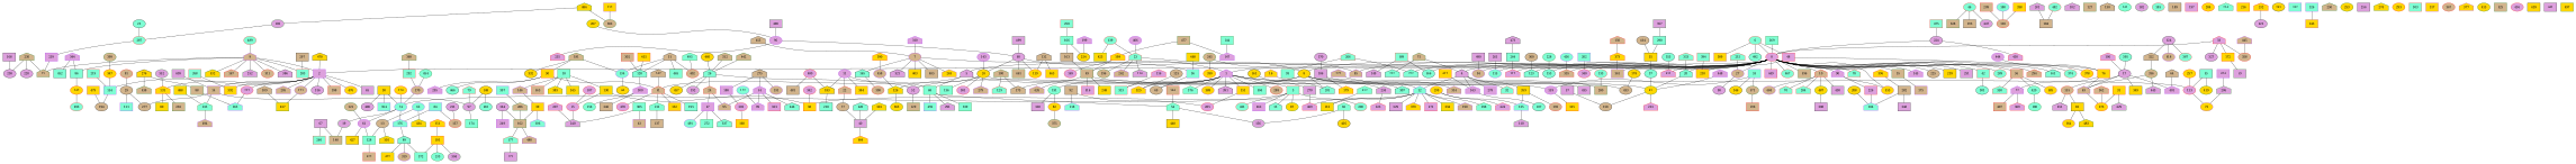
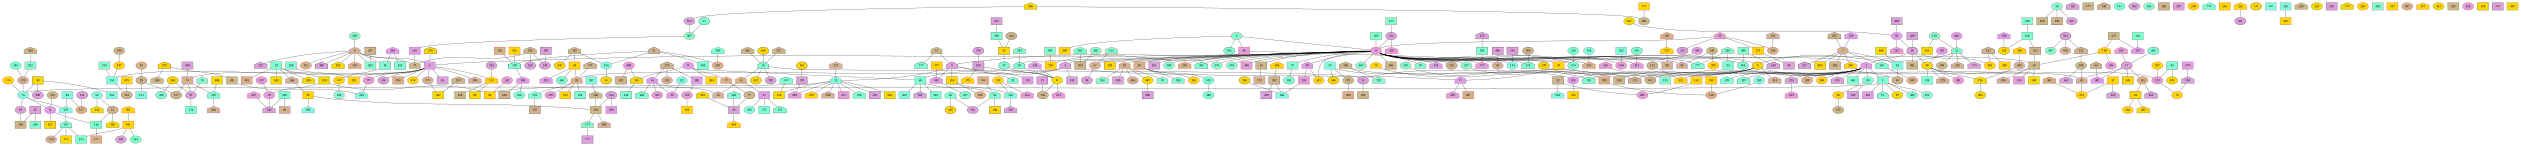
  graph {
    fontname="Noto Serif"
    node [color=red fillcolor=aquamarine fontname="Noto Serif" shape=ellipse style=filled]
    edge [fontname="Noto Serif"]
    267 [color=darkgreen fillcolor=gold]
    96 [color=purple fillcolor=plum]
    60 [color=black fillcolor=plum]
    255 [fillcolor=plum shape=house]
    1 [color=purple fillcolor=plum shape=house]
    28 [color=black fillcolor=gold]
    119 [fillcolor=gold]
    461 [color=darkgreen fillcolor=tan shape=box]
    3 [shape=box]
    151 [color=purple fillcolor=gold shape=box]
    173 [color=black fillcolor=tan shape=house]
    191 [color=darkgreen]
    234 [color=darkgreen fillcolor=plum shape=house]
    288 [fillcolor=tan]
    307 [color=black shape=house]
    313 [shape=box]
    325 [color=purple fillcolor=gold shape=house]
    376 [color=darkgreen shape=house]
    388 [color=purple fillcolor=gold]
    391 [color=black fillcolor=plum shape=house]
    404 [color=darkgreen shape=box]
    113 [fillcolor=plum]
    126 [color=darkgreen fillcolor=gold shape=house]
    136 [color=darkgreen shape=box]
    279 [color=purple fillcolor=tan shape=house]
    381 [fillcolor=plum]
    15 [color=black shape=house]
    74 [color=purple]
    87 [color=darkgreen fillcolor=gold]
    200
    431
    462 [color=purple fillcolor=plum shape=box]
    285 [fillcolor=plum]
    82 [color=purple fillcolor=gold]
    320 [color=black fillcolor=plum shape=box]
    223 [fillcolor=plum shape=house]
    0 [fillcolor=plum]
    2 [color=purple fillcolor=plum shape=box]
    4 [color=black fillcolor=plum shape=house]
    5 [color=black fillcolor=plum shape=house]
    8 [color=black fillcolor=gold]
    10 [fillcolor=tan shape=house]
    20 [color=black shape=house]
    27 [color=purple fillcolor=tan]
    35 [color=darkgreen fillcolor=tan shape=box]
    42 [shape=box]
    49 [color=darkgreen fillcolor=tan shape=box]
    56 [fillcolor=tan shape=box]
    78 [shape=house]
    85 [color=purple fillcolor=tan shape=house]
    90 [color=purple fillcolor=plum shape=house]
    94 [color=purple fillcolor=tan]
    115 [color=purple]
    117 [fillcolor=plum shape=house]
    123 [color=black shape=house]
    145 [color=purple fillcolor=plum shape=house]
    153 [color=black]
    222 [color=black shape=house]
    225 [color=black fillcolor=tan]
+   237
    239 [color=black fillcolor=gold shape=box]
    251 [color=darkgreen fillcolor=plum shape=box]
    289
    294 [fillcolor=tan shape=house]
    335 [fillcolor=tan shape=house]
    340 [fillcolor=plum]
    341 [color=black shape=house]
    361 [color=purple fillcolor=tan shape=box]
    366 [color=black]
    374
-   378 [fillcolor=gold]
+   378
    411 [fillcolor=plum shape=house]
    449 [fillcolor=plum shape=box]
    467
    496 [color=darkgreen fillcolor=tan shape=box]
    453 [color=purple fillcolor=gold]
    14 [color=purple fillcolor=tan shape=box]
    65 [color=darkgreen fillcolor=plum shape=box]
    131 [fillcolor=gold shape=house]
    154 [color=purple shape=box]
    171 [color=purple fillcolor=tan]
    205 [color=purple fillcolor=tan shape=house]
    217 [fillcolor=plum]
    316 [color=black fillcolor=plum]
    392 [color=purple fillcolor=gold shape=box]
    398 [fillcolor=tan shape=box]
    476 [color=purple fillcolor=gold]
    12 [color=purple shape=house]
    32 [shape=house]
    278 [color=purple fillcolor=plum shape=box]
    343 [color=purple fillcolor=plum shape=house]
    359 [color=black fillcolor=gold shape=box]
    68 [color=darkgreen shape=box]
    91 [fillcolor=tan shape=house]
    435 [color=darkgreen fillcolor=plum shape=box]
    52 [color=black fillcolor=plum]
    69 [color=black fillcolor=tan]
    201 [color=black shape=house]
    280 [color=darkgreen fillcolor=tan shape=box]
    314 [color=purple fillcolor=tan shape=house]
    433 [color=black fillcolor=tan]
    70 [shape=house]
    284 [shape=house]
    430 [color=darkgreen fillcolor=plum shape=box]
    484 [color=purple fillcolor=tan]
    487 [color=darkgreen fillcolor=gold]
    41 [color=darkgreen fillcolor=gold]
    98 [color=black fillcolor=plum]
    175 [color=purple fillcolor=tan shape=box]
    301 [color=black]
    46
    328 [color=darkgreen fillcolor=tan shape=box]
    393 [color=black fillcolor=tan shape=box]
    447 [color=darkgreen fillcolor=plum]
    159 [color=purple fillcolor=plum]
    248 [color=darkgreen fillcolor=gold shape=box]
    416 [fillcolor=plum shape=box]
    426 [color=purple fillcolor=tan shape=house]
    350 [shape=house]
    385 [color=purple fillcolor=gold]
    420 [color=darkgreen]
    226 [fillcolor=plum shape=box]
    209 [fillcolor=tan shape=box]
    97 [color=darkgreen fillcolor=plum]
    235 [color=darkgreen shape=house]
    277 [color=black fillcolor=tan]
    80 [color=darkgreen fillcolor=gold shape=box]
    236 [color=darkgreen fillcolor=tan shape=box]
    194 [color=black fillcolor=tan]
    437 [color=darkgreen fillcolor=gold shape=box]
    265 [color=purple shape=house]
    19 [color=darkgreen fillcolor=plum]
    61 [color=purple fillcolor=plum]
    176 [color=purple shape=house]
    38 [fillcolor=gold shape=box]
    190 [color=purple fillcolor=tan shape=house]
    213 [color=darkgreen fillcolor=gold shape=box]
    298 [color=darkgreen shape=house]
    329 [color=black fillcolor=plum shape=box]
    334 [color=darkgreen fillcolor=gold shape=box]
    379 [color=purple fillcolor=gold shape=house]
    469 [fillcolor=plum shape=house]
    471 [fillcolor=plum shape=box]
    107 [color=black]
    135 [color=purple shape=house]
    193 [fillcolor=tan]
    54 [color=darkgreen shape=house]
    291 [color=darkgreen fillcolor=plum shape=house]
    339 [color=darkgreen shape=box]
    459 [color=purple shape=box]
    152 [color=purple fillcolor=gold shape=box]
    195 [color=black shape=box]
    231 [color=darkgreen shape=house]
    478 [fillcolor=plum]
    6
    48 [fillcolor=plum shape=box]
    309 [color=purple fillcolor=gold shape=box]
    492 [color=black]
    76 [fillcolor=gold shape=box]
    210 [fillcolor=gold shape=box]
    229 [color=darkgreen fillcolor=tan shape=box]
    9 [color=purple fillcolor=tan shape=house]
    71 [color=darkgreen fillcolor=tan shape=house]
    86 [color=black shape=box]
    167 [fillcolor=tan shape=house]
    252 [color=darkgreen fillcolor=plum shape=house]
    283 [shape=box]
    311 [fillcolor=tan]
    386 [color=black fillcolor=plum shape=house]
    432 [color=darkgreen fillcolor=gold shape=house]
    142 [fillcolor=gold]
    308 [color=black fillcolor=plum shape=box]
    174 [color=darkgreen shape=box]
    494 [color=purple fillcolor=tan shape=house]
    158 [color=black fillcolor=tan]
    221 [fillcolor=plum shape=house]
    23 [shape=house]
    114 [color=darkgreen fillcolor=plum shape=house]
    196 [color=darkgreen fillcolor=tan]
    262 [color=purple fillcolor=tan shape=house]
    73 [color=purple fillcolor=gold]
    365 [color=darkgreen fillcolor=gold]
    33 [fillcolor=plum shape=house]
    172 [fillcolor=gold shape=box]
    327 [color=black fillcolor=plum]
    358 [fillcolor=tan]
    59 [color=darkgreen fillcolor=plum shape=box]
    37 [color=black]
    63 [color=purple fillcolor=tan shape=house]
    72 [color=purple fillcolor=plum shape=house]
    315 [fillcolor=gold shape=box]
    26 [color=black shape=house]
    24 [fillcolor=tan shape=house]
    192 [color=darkgreen fillcolor=plum]
    457 [color=black fillcolor=gold]
    47 [color=purple fillcolor=plum shape=box]
    95 [color=purple fillcolor=tan shape=house]
    272 [color=darkgreen shape=box]
    337 [color=black shape=house]
    491 [color=purple]
    55 [color=black fillcolor=gold shape=box]
    380 [color=darkgreen]
    156 [color=darkgreen fillcolor=plum]
    440 [color=black fillcolor=gold shape=box]
    11 [color=purple fillcolor=plum]
    22 [fillcolor=tan shape=house]
    183 [color=black fillcolor=gold shape=house]
    384 [color=purple fillcolor=gold shape=box]
    77 [color=black fillcolor=tan]
    218 [color=black shape=box]
    40 [color=darkgreen fillcolor=plum shape=box]
    36 [color=purple shape=box]
    7 [color=purple fillcolor=tan]
    165 [color=black shape=house]
    263 [color=purple fillcolor=gold shape=house]
    321 [color=black fillcolor=plum shape=house]
    403 [color=black fillcolor=gold shape=box]
    485 [color=black fillcolor=tan shape=box]
    108 [fillcolor=tan]
    140 [color=darkgreen fillcolor=tan shape=box]
    128 [color=darkgreen shape=box]
    427 [color=black fillcolor=gold shape=box]
    89 [color=black shape=house]
    30 [color=black fillcolor=gold shape=box]
    354 [color=purple shape=box]
    408 [color=black fillcolor=plum]
    422 [fillcolor=tan shape=box]
    75 [color=darkgreen fillcolor=tan shape=house]
    212 [color=black shape=house]
    273 [fillcolor=gold]
    369 [fillcolor=plum shape=house]
    407 [fillcolor=tan shape=box]
    17 [color=black fillcolor=plum]
    155 [fillcolor=tan]
    349 [color=black fillcolor=gold shape=box]
    401 [color=purple fillcolor=plum shape=house]
    83 [color=black fillcolor=gold shape=box]
    451 [color=black fillcolor=plum shape=house]
    464 [fillcolor=gold shape=house]
    493
    104 [color=purple shape=house]
    137 [color=black fillcolor=tan shape=box]
    50 [fillcolor=gold shape=box]
    295 [color=purple fillcolor=plum shape=house]
    466 [color=black]
    34 [color=purple fillcolor=plum shape=house]
    99 [color=purple fillcolor=plum shape=house]
-   333 [fillcolor=plum shape=box]
+   333 [fillcolor=plum]
    446 [color=black shape=house]
    79 [shape=house]
    106 [fillcolor=plum shape=house]
    45 [color=black shape=box]
    419 [color=darkgreen fillcolor=gold]
    121 [color=darkgreen fillcolor=tan]
    122 [color=purple]
    124 [fillcolor=gold]
    13 [color=black fillcolor=tan]
    105 [color=darkgreen fillcolor=gold shape=house]
    62 [color=purple]
    434 [color=darkgreen fillcolor=gold shape=house]
    130 [color=darkgreen fillcolor=gold shape=box]
    25 [fillcolor=plum]
    240 [color=darkgreen fillcolor=plum shape=house]
    18 [color=darkgreen shape=box]
    146 [color=purple fillcolor=tan shape=house]
    345 [color=darkgreen fillcolor=gold shape=box]
    363 [fillcolor=tan shape=box]
    383 [color=darkgreen fillcolor=gold shape=house]
    39 [color=purple fillcolor=gold shape=box]
    132 [color=black fillcolor=tan shape=house]
    463 [color=purple fillcolor=gold shape=box]
    139
    423 [color=darkgreen fillcolor=gold shape=box]
    67 [color=black fillcolor=plum shape=box]
    260 [shape=box]
    143 [color=purple fillcolor=plum]
    144 [fillcolor=tan shape=box]
    162 [color=darkgreen fillcolor=tan shape=box]
    306 [color=purple shape=house]
    177 [shape=house]
    480 [color=purple fillcolor=tan shape=house]
    148 [color=black fillcolor=gold]
    410 [color=black]
    364 [color=purple fillcolor=gold]
    483 [color=darkgreen fillcolor=gold shape=house]
    66 [color=darkgreen shape=house]
    405 [color=black fillcolor=gold]
    57 [color=black fillcolor=plum shape=box]
    53 [color=purple shape=box]
    346 [color=black fillcolor=gold]
    371 [color=darkgreen fillcolor=tan]
    296 [fillcolor=tan shape=box]
    271 [color=black fillcolor=plum shape=box]
    163 [color=black fillcolor=tan shape=box]
    164 [color=black fillcolor=plum]
    249 [color=purple fillcolor=plum shape=box]
    166 [color=darkgreen shape=box]
    254 [color=black fillcolor=gold]
    170 [color=purple fillcolor=tan]
    100 [color=darkgreen fillcolor=tan shape=house]
    129 [shape=house]
    319 [color=purple fillcolor=tan]
    372 [color=darkgreen shape=box]
    472 [color=darkgreen fillcolor=gold shape=box]
    84 [color=purple shape=box]
    157 [fillcolor=tan]
    181 [color=darkgreen fillcolor=tan shape=house]
    134 [color=purple]
    332 [color=black fillcolor=gold]
    44 [color=black fillcolor=gold]
    51 [color=black fillcolor=tan shape=house]
    120 [color=black shape=house]
    402 [fillcolor=tan]
    465 [color=darkgreen shape=box]
    300 [color=purple fillcolor=plum shape=house]
    246 [color=black fillcolor=tan shape=box]
    356 [color=darkgreen]
    184 [color=black fillcolor=tan shape=box]
    186 [color=black fillcolor=plum shape=box]
    179 [fillcolor=gold shape=house]
    187 [fillcolor=plum]
    375 [color=darkgreen fillcolor=tan]
    198 [fillcolor=gold shape=house]
    169 [fillcolor=plum]
    16 [color=purple fillcolor=gold shape=house]
    206 [color=darkgreen fillcolor=plum shape=house]
    211 [color=black fillcolor=plum]
    215 [shape=house]
    219 [shape=box]
    224 [color=black fillcolor=plum]
    450 [fillcolor=plum shape=house]
    208 [color=black fillcolor=gold]
    227 [color=purple fillcolor=tan shape=house]
    228 [color=darkgreen]
    230 [color=darkgreen fillcolor=tan shape=house]
    220 [color=black fillcolor=plum]
    238 [color=black fillcolor=plum]
    118 [fillcolor=tan]
    180 [color=purple]
    168 [color=black fillcolor=plum shape=box]
    207 [fillcolor=plum shape=house]
    245 [color=darkgreen fillcolor=tan]
    330 [fillcolor=gold]
    247 [color=black fillcolor=tan shape=house]
    199 [color=purple fillcolor=plum shape=house]
    257 [fillcolor=gold]
    258 [shape=box]
    259 [color=purple fillcolor=plum shape=box]
    261 [color=black fillcolor=plum shape=box]
    264 [color=black shape=box]
    88 [color=darkgreen fillcolor=tan shape=box]
    266 [shape=house]
    93 [color=darkgreen shape=box]
    269 [color=darkgreen shape=box]
    31 [fillcolor=gold shape=box]
    429 [color=darkgreen fillcolor=plum shape=house]
    275 [color=black fillcolor=tan shape=house]
    188 [color=purple fillcolor=plum shape=box]
    331 [color=purple fillcolor=tan]
    203 [fillcolor=plum]
    160 [fillcolor=gold shape=box]
    276 [color=black fillcolor=gold shape=house]
    438 [color=darkgreen fillcolor=tan shape=house]
    29 [color=black fillcolor=tan]
    111 [color=purple shape=box]
    81 [fillcolor=tan]
    133
-   281 [color=darkgreen fillcolor=plum shape=house]
+   281 [color=darkgreen shape=house]
    282 [color=black fillcolor=tan shape=box]
    348 [color=black fillcolor=plum shape=box]
    92 [color=black fillcolor=tan shape=box]
    318 [color=purple shape=house]
    286 [color=darkgreen fillcolor=tan shape=house]
    287
    21 [color=black]
    103 [color=darkgreen fillcolor=plum]
    290 [color=black shape=box]
    292 [shape=box]
    297 [color=black fillcolor=tan shape=box]
    302 [fillcolor=tan shape=box]
    305 [color=darkgreen shape=box]
    43 [color=purple fillcolor=tan shape=box]
    310 [color=purple fillcolor=plum shape=house]
    312 [color=darkgreen fillcolor=tan shape=house]
    116 [fillcolor=plum shape=house]
    323 [color=darkgreen fillcolor=gold shape=house]
    125 [color=black fillcolor=tan]
    336 [color=darkgreen fillcolor=tan]
    443 [color=darkgreen fillcolor=plum shape=house]
    322 [color=black fillcolor=tan shape=house]
    324 [color=black fillcolor=plum]
    387
    418 [color=purple fillcolor=tan]
    338 [fillcolor=gold shape=box]
    202 [color=purple shape=box]
    342 [fillcolor=plum]
    344 [color=purple fillcolor=plum shape=house]
    452 [color=black shape=box]
    347 [fillcolor=gold]
    352 [color=darkgreen fillcolor=plum]
    353 [shape=house]
    357 [color=darkgreen fillcolor=plum shape=box]
    110 [color=darkgreen fillcolor=plum shape=house]
    299 [color=purple fillcolor=gold]
    424 [fillcolor=plum shape=house]
    360 [color=black fillcolor=tan]
    362 [fillcolor=tan shape=house]
    368 [color=darkgreen fillcolor=tan shape=house]
    370 [color=black fillcolor=plum]
    101 [fillcolor=gold shape=box]
    233 [color=darkgreen]
    304 [color=darkgreen fillcolor=plum]
    351 [fillcolor=gold shape=house]
    373 [fillcolor=gold shape=house]
    150 [fillcolor=tan shape=house]
    389 [shape=box]
    149 [color=black fillcolor=plum shape=house]
    268 [shape=box]
    394 [shape=box]
    395 [color=black]
    396 [fillcolor=gold shape=house]
    397 [color=purple shape=box]
    399 [color=darkgreen fillcolor=tan]
    400 [fillcolor=plum]
    481 [color=black fillcolor=tan shape=box]
    64 [color=black fillcolor=tan shape=house]
    406 [color=purple fillcolor=plum]
    409 [color=darkgreen fillcolor=plum shape=box]
    355 [color=black]
    412 [color=darkgreen shape=house]
    414 [color=black fillcolor=tan]
    415 [fillcolor=gold shape=box]
    417 [fillcolor=gold shape=box]
    428 [color=black shape=house]
    178 [color=black fillcolor=gold]
    109 [color=black fillcolor=tan shape=house]
    442 [color=darkgreen fillcolor=tan shape=house]
    444 [color=purple fillcolor=plum]
    445 [color=purple fillcolor=tan shape=house]
    448 [color=purple fillcolor=plum shape=house]
    454 [color=darkgreen]
    455 [color=black fillcolor=tan shape=house]
    456 [color=purple]
    458 [color=purple fillcolor=tan]
    390 [fillcolor=gold shape=house]
    460 [color=black fillcolor=gold]
    468 [color=darkgreen fillcolor=gold shape=box]
    270 [color=darkgreen fillcolor=plum shape=box]
    161 [color=black fillcolor=gold]
    470 [color=black fillcolor=gold shape=house]
    473 [color=black fillcolor=plum shape=house]
    474 [color=purple fillcolor=plum shape=box]
    475 [shape=box]
    477 [color=darkgreen fillcolor=tan shape=box]
    147 [color=purple fillcolor=plum shape=house]
    244 [color=darkgreen shape=box]
    479 [color=purple fillcolor=gold shape=box]
    482
    486 [color=darkgreen fillcolor=gold shape=house]
    382 [color=darkgreen fillcolor=tan]
    112 [color=purple fillcolor=gold shape=box]
    488 [color=darkgreen fillcolor=gold shape=box]
    489
    490 [color=black fillcolor=plum shape=box]
    495 [color=darkgreen shape=house]
    498 [color=darkgreen fillcolor=plum shape=box]
    499 [color=darkgreen fillcolor=plum shape=box]
    102 [color=black fillcolor=plum shape=house]
    127 [color=darkgreen fillcolor=tan shape=box]
    138 [color=black fillcolor=tan shape=house]
    141 [color=darkgreen]
    182 [color=darkgreen fillcolor=plum]
    185
    189 [color=black fillcolor=tan shape=box]
    197 [fillcolor=plum shape=box]
    204 [fillcolor=gold]
    214 [color=darkgreen shape=house]
    216 [fillcolor=gold shape=box]
    232 [fillcolor=gold shape=house]
    421 [color=black fillcolor=plum]
    241 [color=black fillcolor=gold]
    242 [color=purple shape=box]
    326 [color=purple shape=box]
    243 [color=purple fillcolor=gold shape=box]
    250 [color=darkgreen fillcolor=tan shape=house]
    253 [color=darkgreen fillcolor=gold]
    256 [color=black fillcolor=plum shape=box]
    274 [color=darkgreen fillcolor=gold shape=house]
    293 [fillcolor=gold]
    303 [shape=box]
    317 [color=purple fillcolor=gold shape=box]
    367 [fillcolor=tan]
    377 [color=purple fillcolor=gold shape=house]
    413 [color=darkgreen fillcolor=gold]
    425 [color=darkgreen fillcolor=tan shape=box]
    436 [fillcolor=plum]
    439 [color=black fillcolor=gold shape=box]
    441 [color=black fillcolor=plum shape=box]
    497 [color=darkgreen fillcolor=gold shape=box]
    267 -- 96
    96 -- 60
    96 -- 255
    60 -- 1
    60 -- 28
    60 -- 119
    60 -- 461
    1 -- 3
    1 -- 151
    1 -- 173
    1 -- 191
    1 -- 234
    1 -- 288
    1 -- 307
    1 -- 313
    1 -- 325
    1 -- 376
    1 -- 388
    1 -- 391
    1 -- 404
    28 -- 113
    28 -- 126
    28 -- 136
    28 -- 279
    28 -- 381
    3 -- 15
    3 -- 74
    3 -- 87
    3 -- 200
    3 -- 431
    3 -- 462
    151 -- 285
    191 -- 82
    191 -- 320
    234 -- 223
    113 -- 73
    126 -- 365
    74 -- 19
    74 -- 61
    74 -- 176
    82 -- 375
    0 -- 1
    0 -- 2
    0 -- 4
    0 -- 5
    0 -- 8
    0 -- 10
    0 -- 20
    0 -- 27
    0 -- 35
    0 -- 42
    0 -- 49
    0 -- 56
    0 -- 78
    0 -- 85
    0 -- 90
    0 -- 94
    0 -- 115
    0 -- 117
    0 -- 123
    0 -- 145
    0 -- 153
    0 -- 222
    0 -- 225
+   0 -- 237
    0 -- 239
    0 -- 251
    0 -- 289
    0 -- 294
    0 -- 335
    0 -- 340
    0 -- 341
    0 -- 361
    0 -- 366
    0 -- 374
    0 -- 378
    0 -- 411
    0 -- 449
    0 -- 467
    0 -- 496
    0 -- 453
    2 -- 14
    2 -- 65
    2 -- 131
    2 -- 154
    2 -- 171
    2 -- 205
    2 -- 217
    2 -- 316
    2 -- 392
    2 -- 398
    2 -- 476
    4 -- 12
    4 -- 32
    4 -- 278
    4 -- 343
    4 -- 359
    5 -- 68
    5 -- 91
    5 -- 435
    8 -- 52
    8 -- 69
    8 -- 201
    8 -- 280
    8 -- 314
    8 -- 433
    10 -- 70
    10 -- 284
    10 -- 430
    10 -- 484
    10 -- 487
    20 -- 41
    27 -- 98
    35 -- 175
    42 -- 301
    49 -- 159
    49 -- 248
    49 -- 416
    49 -- 426
    56 -- 350
    56 -- 385
    56 -- 420
    90 -- 453
    90 -- 226
+   237 -- 209
    14 -- 97
    14 -- 235
    14 -- 277
    131 -- 80
    131 -- 236
    154 -- 194
    171 -- 437
    217 -- 265
    12 -- 38
    12 -- 190
    12 -- 213
    12 -- 298
    12 -- 329
    12 -- 334
    12 -- 379
    12 -- 469
    12 -- 471
    343 -- 107
    359 -- 135
    359 -- 193
    68 -- 54
    68 -- 291
    68 -- 339
    68 -- 459
    91 -- 152
    91 -- 195
    91 -- 231
    91 -- 478
    52 -- 229
    487 -- 308
    41 -- 158
    41 -- 221
    46 -- 328
    46 -- 393
    46 -- 447
    159 -- 315
    420 -- 380
    226 -- 104
    209 -- 118
    97 -- 174
    235 -- 494
    19 -- 140
    61 -- 128
    61 -- 427
    176 -- 89
    135 -- 110
    54 -- 156
    54 -- 440
    231 -- 137
    6 -- 0
    6 -- 48
    6 -- 309
    6 -- 492
    48 -- 76
    48 -- 210
    76 -- 63
    76 -- 72
    9 -- 2
    9 -- 71
    9 -- 86
    9 -- 167
    9 -- 252
    9 -- 283
    9 -- 311
    9 -- 386
    9 -- 432
    86 -- 142
    142 -- 493
    23 -- 8
    23 -- 114
    23 -- 196
    23 -- 262
    33 -- 0
    33 -- 172
    33 -- 327
    33 -- 358
    172 -- 59
    37 -- 41
    63 -- 273
    72 -- 369
    72 -- 407
    26 -- 52
    26 -- 24
    26 -- 192
    26 -- 457
    24 -- 47
    24 -- 95
    47 -- 272
    47 -- 337
    47 -- 491
    55 -- 37
    11 -- 68
    11 -- 22
    11 -- 183
    11 -- 384
    22 -- 77
    183 -- 218
    77 -- 40
    40 -- 464
    36 -- 69
    7 -- 36
    7 -- 165
    7 -- 263
    7 -- 321
    7 -- 403
    7 -- 485
    165 -- 108
    128 -- 422
    89 -- 319
    89 -- 372
    89 -- 472
    30 -- 74
    30 -- 354
    30 -- 408
    75 -- 4
    75 -- 212
    17 -- 63
    17 -- 155
    17 -- 349
    17 -- 401
    155 -- 83
    155 -- 451
    83 -- 364
    83 -- 483
    50 -- 91
    50 -- 295
    50 -- 466
    34 -- 95
    34 -- 99
    34 -- 333
    34 -- 446
    79 -- 97
    106 -- 17
    45 -- 113
    45 -- 419
    121 -- 61
    122 -- 99
    124 -- 74
    13 -- 128
    13 -- 105
    62 -- 13
    62 -- 434
    130 -- 38
    130 -- 25
    25 -- 240
    18 -- 130
    18 -- 146
    18 -- 345
    18 -- 363
    18 -- 383
    146 -- 39
    39 -- 162
    39 -- 306
    132 -- 119
    132 -- 463
    139 -- 23
    139 -- 423
    67 -- 140
    67 -- 260
    143 -- 28
    144 -- 54
    162 -- 177
    162 -- 480
    177 -- 271
    148 -- 97
    148 -- 410
    66 -- 156
    66 -- 405
    57 -- 158
    53 -- 159
    53 -- 346
    53 -- 371
    371 -- 296
    163 -- 49
    164 -- 162
    164 -- 249
    166 -- 163
    166 -- 254
    170 -- 74
    100 -- 173
    100 -- 129
    84 -- 176
    84 -- 157
    181 -- 50
    181 -- 134
    181 -- 332
    134 -- 44
    51 -- 134
    51 -- 120
    51 -- 402
    51 -- 465
    120 -- 300
    300 -- 246
    300 -- 356
+   184 -- 72
    186 -- 41
    186 -- 179
    187 -- 25
    198 -- 49
    198 -- 169
    16 -- 201
    206 -- 73
    211 -- 157
    215 -- 27
    219 -- 154
    224 -- 0
    224 -- 450
    208 -- 104
    227 -- 12
    228 -- 153
    230 -- 71
    230 -- 220
    230 -- 238
    180 -- 118
    168 -- 238
    207 -- 240
    245 -- 85
    245 -- 330
    247 -- 91
    199 -- 254
    257 -- 113
    258 -- 166
    259 -- 71
    261 -- 115
    264 -- 117
    88 -- 265
    266 -- 222
    266 -- 93
    269 -- 0
    31 -- 273
    31 -- 429
    275 -- 34
    275 -- 188
    275 -- 331
    188 -- 203
    203 -- 160
    276 -- 88
    276 -- 438
    29 -- 277
    29 -- 111
    81 -- 29
    133 -- 280
    281 -- 184
    282 -- 104
    282 -- 348
    92 -- 285
    92 -- 318
    286 -- 162
    287 -- 259
    21 -- 287
    103 -- 287
    290 -- 55
    292 -- 170
    297 -- 283
    302 -- 120
    305 -- 240
    305 -- 43
    310 -- 7
    312 -- 26
    116 -- 313
    323 -- 40
    125 -- 325
    336 -- 63
    336 -- 443
    322 -- 336
    324 -- 322
    324 -- 387
    324 -- 418
    338 -- 118
    202 -- 340
    342 -- 38
    344 -- 86
    344 -- 452
    347 -- 154
    352 -- 131
    353 -- 20
    357 -- 290
    299 -- 135
    299 -- 424
    360 -- 123
    362 -- 273
    368 -- 292
    370 -- 186
    101 -- 372
    101 -- 233
    101 -- 304
    351 -- 101
    373 -- 361
    150 -- 373
    389 -- 366
    389 -- 149
    268 -- 392
    394 -- 210
    395 -- 17
    396 -- 282
    397 -- 286
    399 -- 347
    400 -- 183
    400 -- 481
    64 -- 401
    406 -- 23
    409 -- 14
    355 -- 411
    412 -- 213
    414 -- 55
    415 -- 120
    417 -- 343
    428 -- 40
    178 -- 433
    109 -- 437
    442 -- 26
    444 -- 76
    445 -- 358
    448 -- 41
    454 -- 170
    455 -- 7
    456 -- 335
    458 -- 126
    390 -- 458
    460 -- 26
    468 -- 36
    270 -- 469
    161 -- 270
    470 -- 2
    473 -- 264
    474 -- 206
    475 -- 224
    477 -- 198
    477 -- 147
    244 -- 147
    479 -- 194
    482 -- 184
    486 -- 103
    486 -- 382
    112 -- 382
    488 -- 235
    489 -- 9
    490 -- 94
    495 -- 402
    498 -- 96
    499 -- 60
    232 -- 421
    326 -- 243
  }
